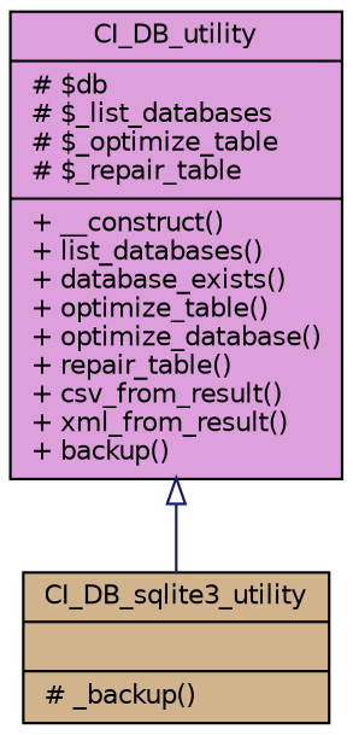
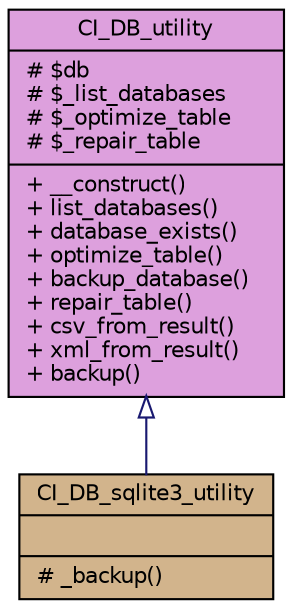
  digraph {
    node [color=black fontname=Helvetica fontsize=10 shape=record style=filled]
    n1 [fillcolor=tan fontcolor=black height=0.2 label="{CI_DB_sqlite3_utility\n||# _backup()\l}" width=0.4]
-   n2 [fillcolor=plum height=0.2 label="{CI_DB_utility\n|# $db\l# $_list_databases\l# $_optimize_table\l# $_repair_table\l|+ __construct()\l+ list_databases()\l+ database_exists()\l+ optimize_table()\l+ optimize_database()\l+ repair_table()\l+ csv_from_result()\l+ xml_from_result()\l+ backup()\l}" width=0.4]
+   n2 [fillcolor=plum height=0.2 label="{CI_DB_utility\n|# $db\l# $_list_databases\l# $_optimize_table\l# $_repair_table\l|+ __construct()\l+ list_databases()\l+ database_exists()\l+ optimize_table()\l+ backup_database()\l+ repair_table()\l+ csv_from_result()\l+ xml_from_result()\l+ backup()\l}" width=0.4]
    n2 -> n1 [arrowtail=onormal color=midnightblue dir=back fontname=Helvetica fontsize=10 labelfontname=Helvetica labelfontsize=10 style=solid]
  }
